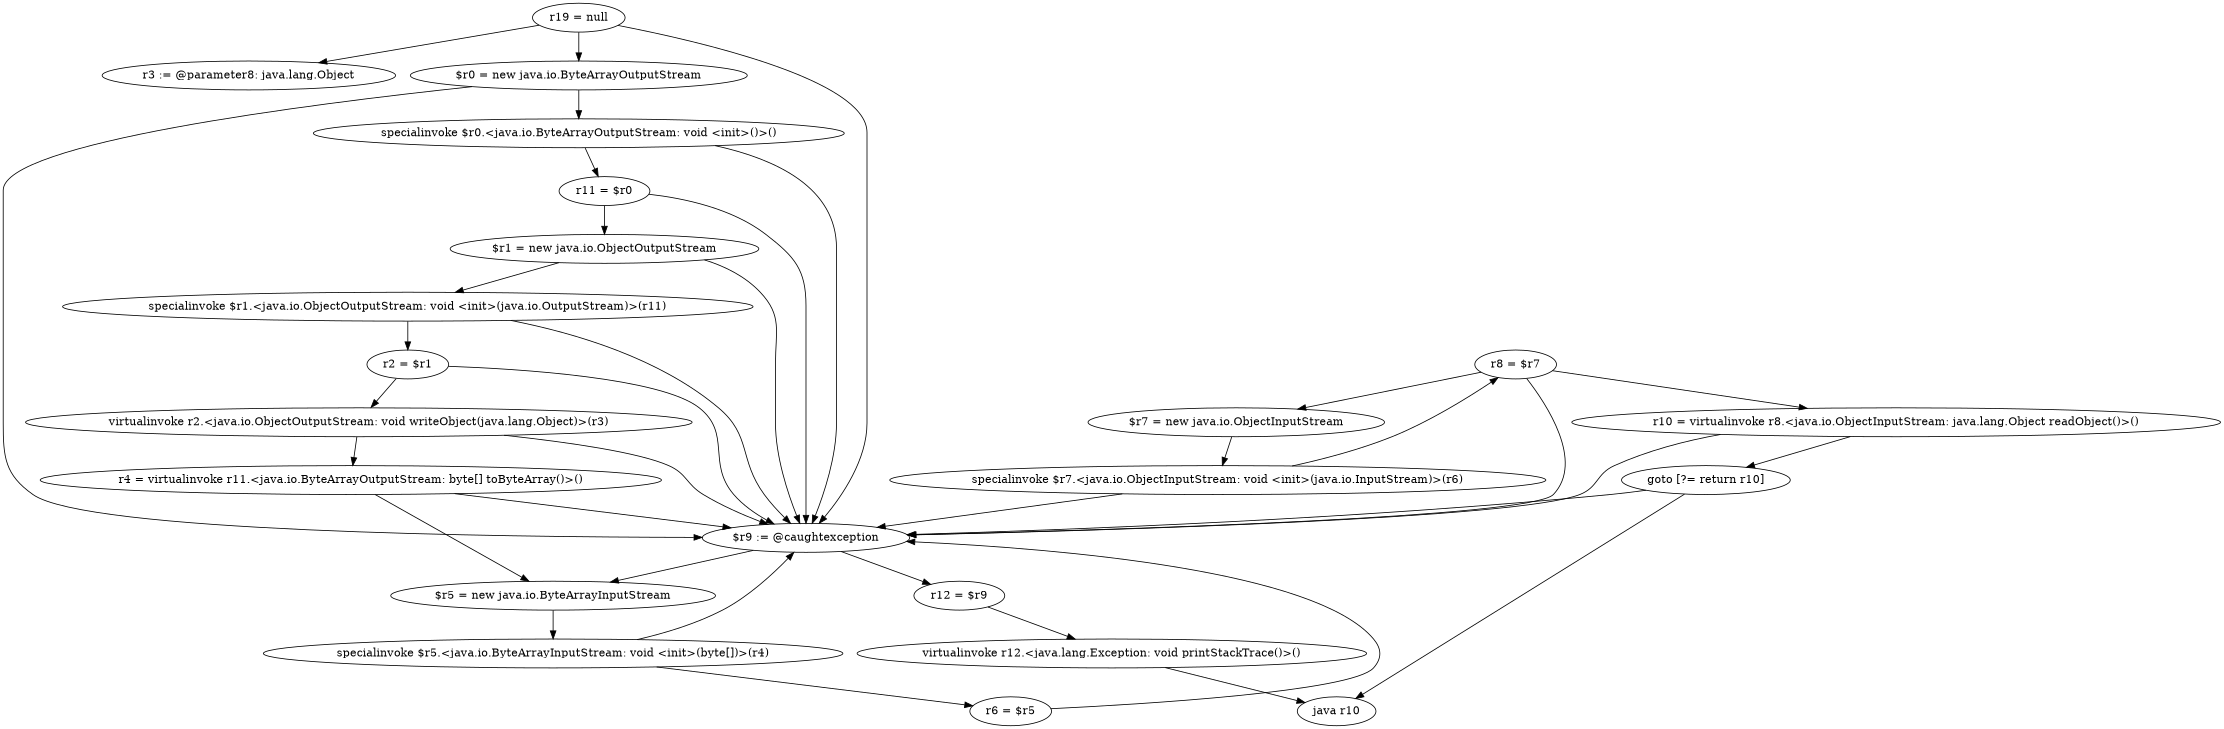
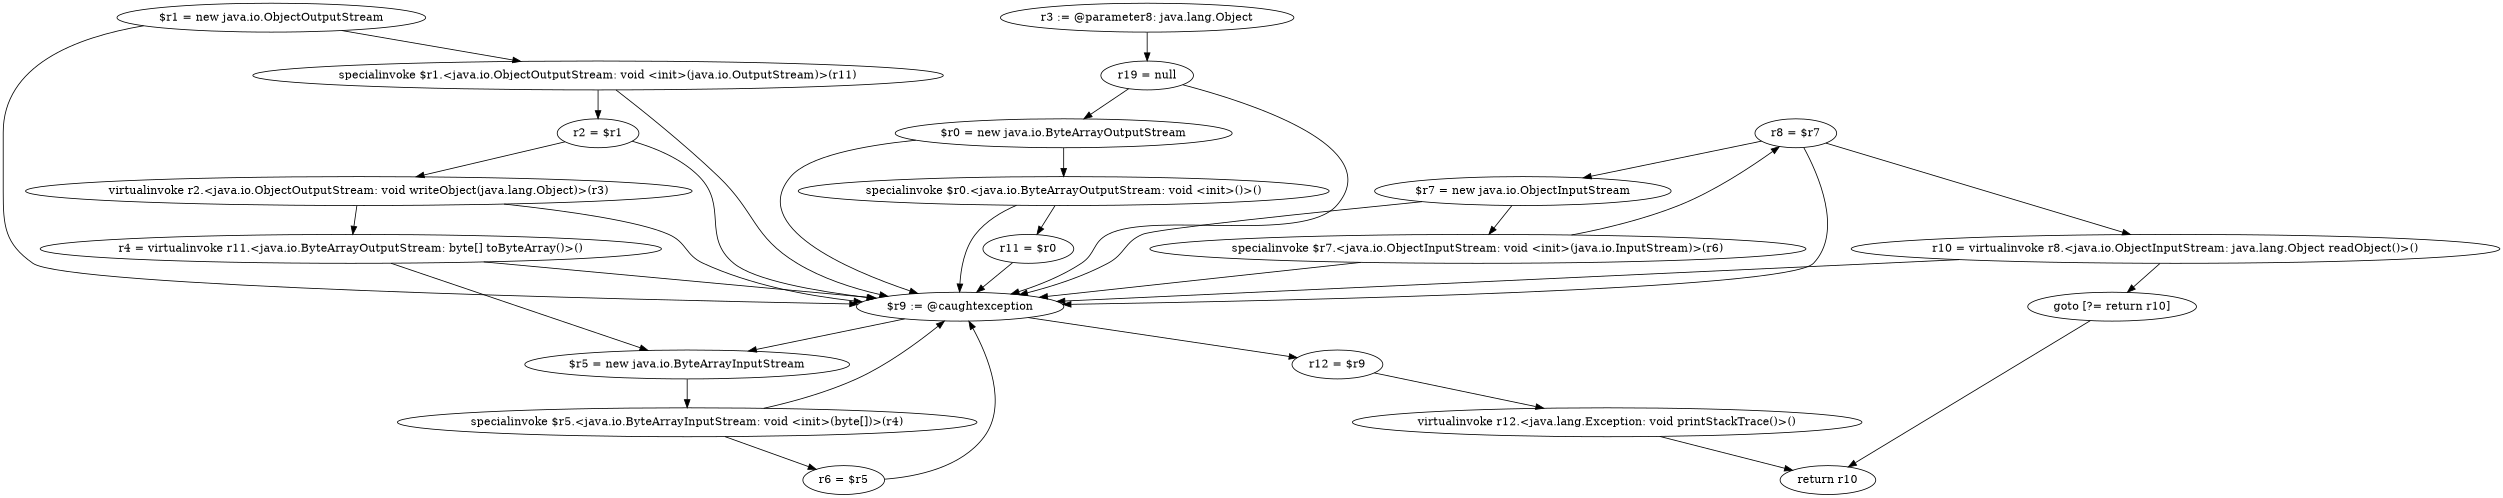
  digraph {
    n1 [label="r3 := @parameter8: java.lang.Object"]
    n2 [label="r19 = null"]
    "$r0 = new java.io.ByteArrayOutputStream"
    "$r9 := @caughtexception"
    "specialinvoke $r0.<java.io.ByteArrayOutputStream: void <init>()>()"
    "$r5 = new java.io.ByteArrayInputStream"
    "r12 = $r9"
    "r11 = $r0"
    "$r1 = new java.io.ObjectOutputStream"
    "specialinvoke $r1.<java.io.ObjectOutputStream: void <init>(java.io.OutputStream)>(r11)"
    "r2 = $r1"
    "virtualinvoke r2.<java.io.ObjectOutputStream: void writeObject(java.lang.Object)>(r3)"
    "r4 = virtualinvoke r11.<java.io.ByteArrayOutputStream: byte[] toByteArray()>()"
    "specialinvoke $r5.<java.io.ByteArrayInputStream: void <init>(byte[])>(r4)"
    "r6 = $r5"
    "$r7 = new java.io.ObjectInputStream"
    "specialinvoke $r7.<java.io.ObjectInputStream: void <init>(java.io.InputStream)>(r6)"
    "r8 = $r7"
    "r10 = virtualinvoke r8.<java.io.ObjectInputStream: java.lang.Object readObject()>()"
    "goto [?= return r10]"
-   "return r10" [label="java r10"]
+   "return r10"
    "virtualinvoke r12.<java.lang.Exception: void printStackTrace()>()"
-   n2 -> n1
+   n1 -> n2
    n2 -> "$r0 = new java.io.ByteArrayOutputStream"
    n2 -> "$r9 := @caughtexception"
    "$r0 = new java.io.ByteArrayOutputStream" -> "$r9 := @caughtexception"
    "$r0 = new java.io.ByteArrayOutputStream" -> "specialinvoke $r0.<java.io.ByteArrayOutputStream: void <init>()>()"
    "$r9 := @caughtexception" -> "$r5 = new java.io.ByteArrayInputStream"
    "$r9 := @caughtexception" -> "r12 = $r9"
    "specialinvoke $r0.<java.io.ByteArrayOutputStream: void <init>()>()" -> "$r9 := @caughtexception"
    "specialinvoke $r0.<java.io.ByteArrayOutputStream: void <init>()>()" -> "r11 = $r0"
    "$r5 = new java.io.ByteArrayInputStream" -> "specialinvoke $r5.<java.io.ByteArrayInputStream: void <init>(byte[])>(r4)"
    "r12 = $r9" -> "virtualinvoke r12.<java.lang.Exception: void printStackTrace()>()"
    "r11 = $r0" -> "$r9 := @caughtexception"
-   "r11 = $r0" -> "$r1 = new java.io.ObjectOutputStream"
    "$r1 = new java.io.ObjectOutputStream" -> "$r9 := @caughtexception"
    "$r1 = new java.io.ObjectOutputStream" -> "specialinvoke $r1.<java.io.ObjectOutputStream: void <init>(java.io.OutputStream)>(r11)"
    "specialinvoke $r1.<java.io.ObjectOutputStream: void <init>(java.io.OutputStream)>(r11)" -> "$r9 := @caughtexception"
    "specialinvoke $r1.<java.io.ObjectOutputStream: void <init>(java.io.OutputStream)>(r11)" -> "r2 = $r1"
    "r2 = $r1" -> "$r9 := @caughtexception"
    "r2 = $r1" -> "virtualinvoke r2.<java.io.ObjectOutputStream: void writeObject(java.lang.Object)>(r3)"
    "virtualinvoke r2.<java.io.ObjectOutputStream: void writeObject(java.lang.Object)>(r3)" -> "$r9 := @caughtexception"
    "virtualinvoke r2.<java.io.ObjectOutputStream: void writeObject(java.lang.Object)>(r3)" -> "r4 = virtualinvoke r11.<java.io.ByteArrayOutputStream: byte[] toByteArray()>()"
    "r4 = virtualinvoke r11.<java.io.ByteArrayOutputStream: byte[] toByteArray()>()" -> "$r9 := @caughtexception"
    "r4 = virtualinvoke r11.<java.io.ByteArrayOutputStream: byte[] toByteArray()>()" -> "$r5 = new java.io.ByteArrayInputStream"
    "specialinvoke $r5.<java.io.ByteArrayInputStream: void <init>(byte[])>(r4)" -> "$r9 := @caughtexception"
    "specialinvoke $r5.<java.io.ByteArrayInputStream: void <init>(byte[])>(r4)" -> "r6 = $r5"
    "r6 = $r5" -> "$r9 := @caughtexception"
-   "goto [?= return r10]" -> "$r9 := @caughtexception"
+   "$r7 = new java.io.ObjectInputStream" -> "$r9 := @caughtexception"
    "$r7 = new java.io.ObjectInputStream" -> "specialinvoke $r7.<java.io.ObjectInputStream: void <init>(java.io.InputStream)>(r6)"
    "specialinvoke $r7.<java.io.ObjectInputStream: void <init>(java.io.InputStream)>(r6)" -> "$r9 := @caughtexception"
    "specialinvoke $r7.<java.io.ObjectInputStream: void <init>(java.io.InputStream)>(r6)" -> "r8 = $r7"
    "r8 = $r7" -> "$r9 := @caughtexception"
    "r8 = $r7" -> "$r7 = new java.io.ObjectInputStream"
    "r8 = $r7" -> "r10 = virtualinvoke r8.<java.io.ObjectInputStream: java.lang.Object readObject()>()"
    "r10 = virtualinvoke r8.<java.io.ObjectInputStream: java.lang.Object readObject()>()" -> "$r9 := @caughtexception"
    "r10 = virtualinvoke r8.<java.io.ObjectInputStream: java.lang.Object readObject()>()" -> "goto [?= return r10]"
    "goto [?= return r10]" -> "return r10"
    "virtualinvoke r12.<java.lang.Exception: void printStackTrace()>()" -> "return r10"
  }
